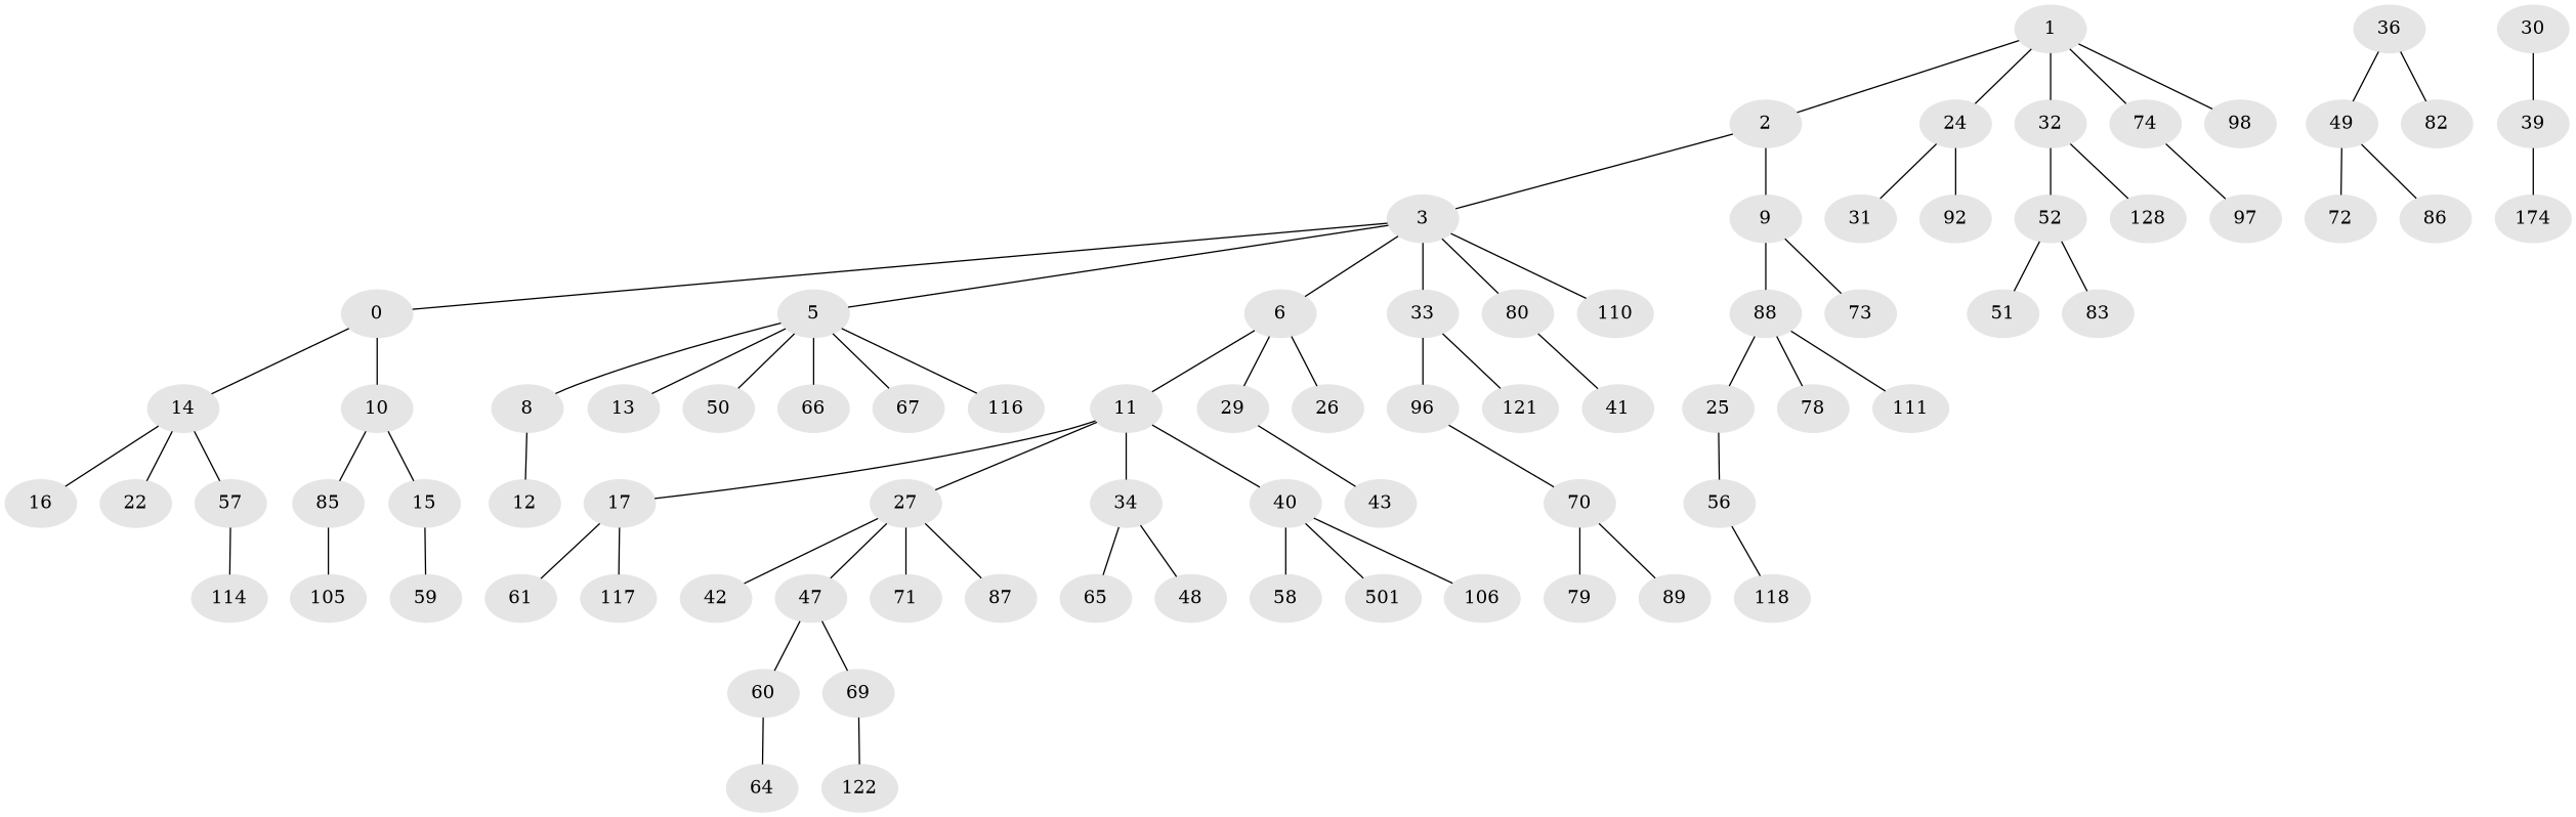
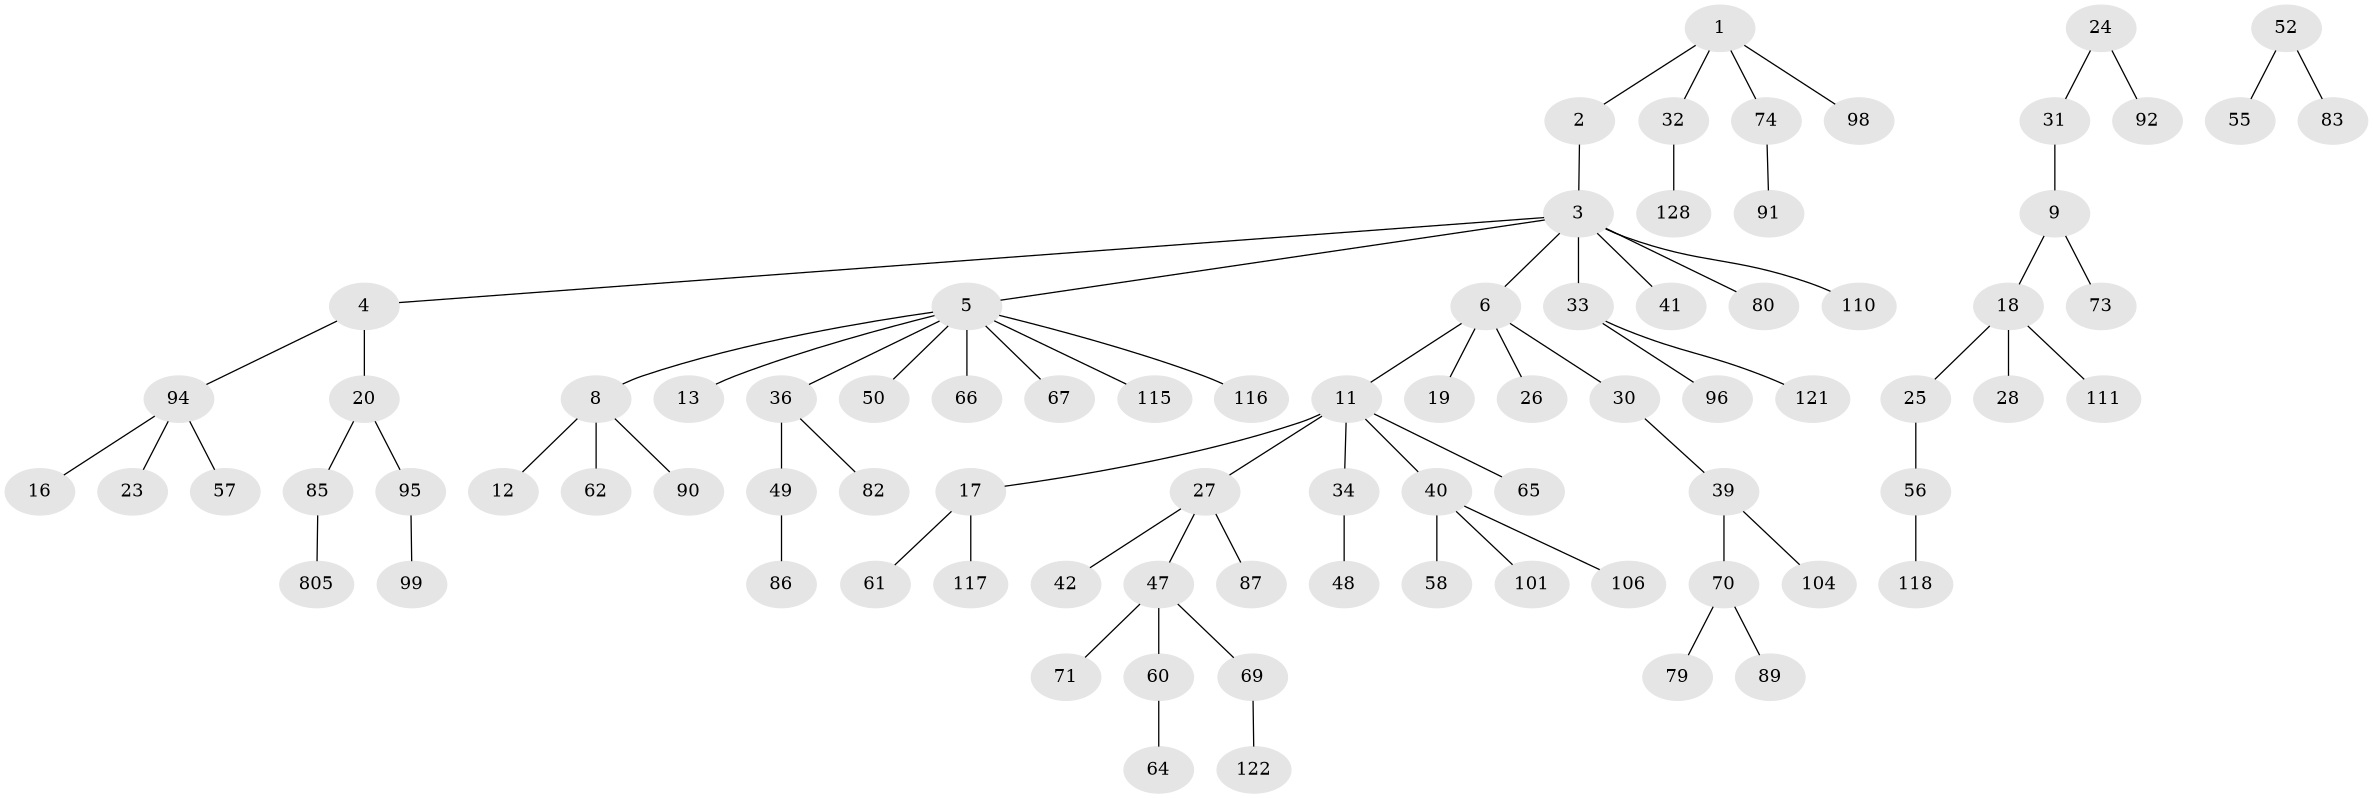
  graph {
    node [color=gray90 style=filled]
    1 [super="+10"]
    2
    24 [super="+124"]
    32 [super="+46"]
    74 [super="+88"]
    98 [super="+102"]
    3 [super="+21"]
    9 [super="+35"]
    31
    92
    52 [super="+77"]
    128
-   91 [label=97]
-   4 [super="+29" label=0]
+   91
+   4 [super="+29"]
    5 [super="+22"]
    6 [super="+7"]
    33 [super="+38"]
    41
    80 [super="+127"]
    110
-   18 [super="+103" label=88]
+   18 [super="+103"]
    73
-   14 [super="+97"]
-   20 [super="+68" label=10]
+   14 [super="+97" label=94]
+   20 [super="+68"]
    8 [super="+75"]
    13
    36 [super="+51"]
    50
    66 [super="+76"]
    67 [super="+107"]
+   115
    116
    11 [super="+15"]
-   19 [super="+81" label=29]
+   19 [super="+81"]
    26
    30
    n37 [label=96 super="+96"]
    121 [super="+123"]
    16
-   23 [super="+113" label=22]
+   23 [super="+113"]
    57
    85
-   95 [super="+109" label=15]
+   95 [super="+109"]
    12 [super="+45"]
+   62 [super="+125"]
+   90
    49 [super="+54"]
    82
    17 [super="+108"]
    27 [super="+37"]
    34
    40 [super="+94"]
    65
-   43 [super="+100"]
    39 [super="+44"]
    25 [super="+119"]
-   28 [super="+53" label=78]
+   28 [super="+53"]
    111
    61
    117
    42
    47 [super="+59"]
    71
    87
    48
    58
-   101 [label=501]
+   101
    106
-   114
    56 [super="+84"]
-   105 [super="+112"]
-   99 [label=59]
+   105 [super="+112" label=805]
+   99
    118 [super="+120"]
    60 [super="+63"]
    69
    70
-   104 [label=174]
-   55 [label=51]
+   104
+   55
    83
-   72 [super="+78"]
    86 [super="+129"]
    79
    89 [super="+126"]
    64
    122
    1 -- 2
-   1 -- 24
    1 -- 32
    1 -- 74
    1 -- 98
    2 -- 3
-   2 -- 9
+   31 -- 9
    24 -- 31
    24 -- 92
-   32 -- 52
    32 -- 128
    74 -- 91
    3 -- 4
    3 -- 5
    3 -- 6
    3 -- 33
-   80 -- 41
+   3 -- 41
    3 -- 80
    3 -- 110
    9 -- 18
    9 -- 73
    52 -- 55
    52 -- 83
    4 -- 14
    4 -- 20
    5 -- 8
    5 -- 13
+   5 -- 36
    5 -- 50
    5 -- 66
    5 -- 67
+   5 -- 115
    5 -- 116
    6 -- 11
    6 -- 19
    6 -- 26
+   6 -- 30
    33 -- n37
    33 -- 121
    18 -- 25
    18 -- 28
    18 -- 111
    14 -- 16
    14 -- 23
    14 -- 57
    20 -- 85
    20 -- 95
    8 -- 12
+   8 -- 62
+   8 -- 90
    36 -- 49
    36 -- 82
    11 -- 17
    11 -- 27
    11 -- 34
    11 -- 40
-   34 -- 65
-   19 -- 43
+   11 -- 65
    30 -- 39
-   57 -- 114
    85 -- 105
    95 -- 99
-   49 -- 72
    49 -- 86
    17 -- 61
    17 -- 117
    27 -- 42
    27 -- 47
-   27 -- 71
+   47 -- 71
    27 -- 87
    34 -- 48
    40 -- 58
    40 -- 101
    40 -- 106
-   n37 -- 70
+   39 -- 70
    39 -- 104
    25 -- 56
    47 -- 60
    47 -- 69
    56 -- 118
    60 -- 64
    69 -- 122
    70 -- 79
    70 -- 89
  }
